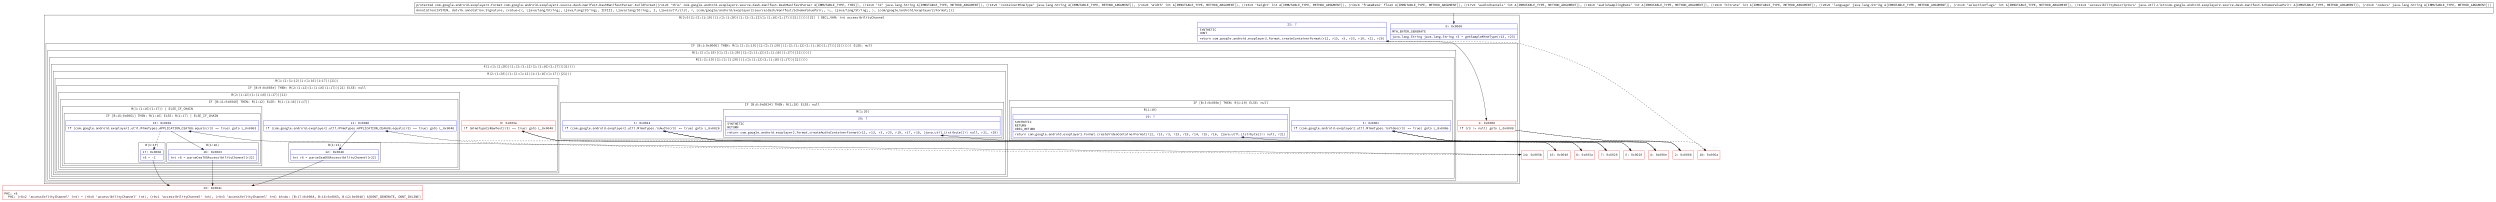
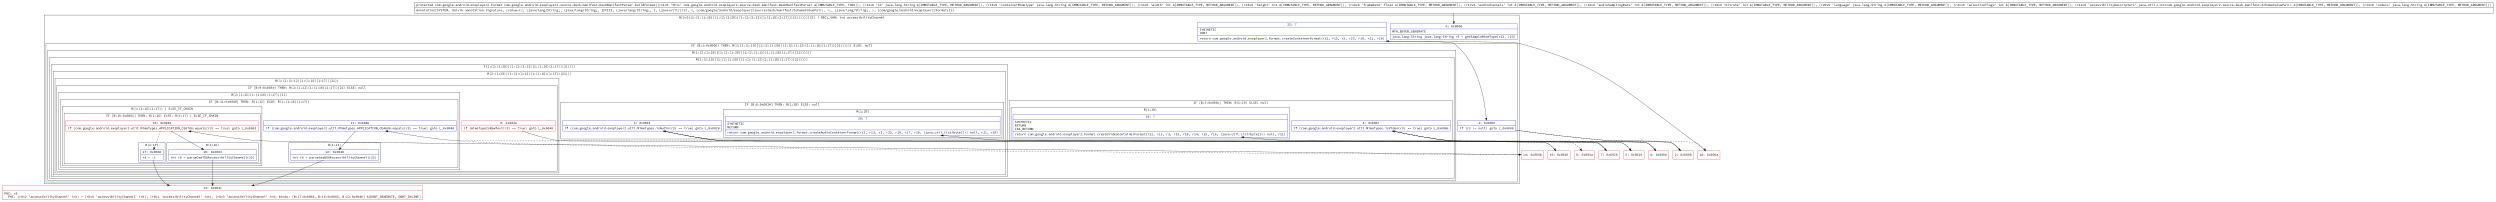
  digraph {
    fontname="Source Code Pro"
    node [color=blue fontname="Source Code Pro" shape=record]
    edge [fontname="Source Code Pro"]
-   n1 [label="{19\:\ ?|SYNTHETIC\lRETURN\lORIG_RETURN\l|return com.google.android.exoplayer2.Format.createVideoContainerFormat(r12, r13, r3, r23, r19, r14, r15, r16, (java.util.List\<byte[]\>) null, r21)\l}"]
+   n1 [label="{19\:\ ?|SYNTHETIC\lRETURN\lCEA_RETURN\l|return com.google.android.exoplayer2.Format.createVideoContainerFormat(r12, r13, r3, r23, r19, r14, r15, r16, (java.util.List\<byte[]\>) null, r21)\l}"]
    n2 [label="{3\:\ 0x000c|if (com.google.android.exoplayer2.util.MimeTypes.isVideo(r3) == true) goto L_0x000e\l}"]
    n3 [label="{20\:\ ?|SYNTHETIC\lRETURN\l|return com.google.android.exoplayer2.Format.createAudioContainerFormat(r12, r13, r3, r23, r19, r17, r18, (java.util.List\<byte[]\>) null, r21, r20)\l}"]
    n4 [label="{6\:\ 0x0024|if (com.google.android.exoplayer2.util.MimeTypes.isAudio(r3) == true) goto L_0x0026\l}"]
    n5 [label="{12\:\ 0x0048|int r8 = parseCea608AccessibilityChannel(r22)\l}"]
    n6 [label="{17\:\ 0x0068|r8 = \-1\l}"]
    n7 [label="{16\:\ 0x0063|int r8 = parseCea708AccessibilityChannel(r22)\l}"]
-   n8 [label="{15\:\ 0x0061|if (com.google.android.exoplayer2.util.MimeTypes.APPLICATION_CEA708.equals(r3) == true) goto L_0x0063\l}"]
+   n8 [color=red label="{15\:\ 0x0061|if (com.google.android.exoplayer2.util.MimeTypes.APPLICATION_CEA708.equals(r3) == true) goto L_0x0063\l}"]
    n9 [label="{11\:\ 0x0046|if (com.google.android.exoplayer2.util.MimeTypes.APPLICATION_CEA608.equals(r3) == true) goto L_0x0048\l}"]
    n10 [color=red label="{9\:\ 0x003e|if (mimeTypeIsRawText(r3) == true) goto L_0x0040\l}"]
-   n11 [color=red label="{1\:\ 0x0006|if (r3 != null) goto L_0x0008\l}"]
+   n11 [label="{1\:\ 0x0006|if (r3 != null) goto L_0x0008\l}"]
    n12 [label="{0\:\ 0x0000|MTH_ENTER_GENERATE\l|java.lang.String java.lang.String r3 = getSampleMimeType(r13, r23)\l}"]
    n13 [label="{22\:\ ?|SYNTHETIC\lDONT\l|return com.google.android.exoplayer2.Format.createContainerFormat(r12, r13, r3, r23, r19, r21, r20)\l}"]
    n14 [color=red label="{4\:\ 0x000e}"]
    n15 [color=red label="{5\:\ 0x0020}"]
    n16 [color=red label="{7\:\ 0x0026}"]
    n17 [color=red label="{8\:\ 0x003a}"]
    n18 [color=red label="{13\:\ 0x004c|PHI: r8 \l  PHI: (r8v2 'accessibilityChannel' int) = (r8v0 'accessibilityChannel' int), (r8v1 'accessibilityChannel' int), (r8v3 'accessibilityChannel' int) binds: [B:17:0x0068, B:16:0x0063, B:12:0x0048] A[DONT_GENERATE, DONT_INLINE]\l}"]
    n19 [color=red label="{14\:\ 0x005b}"]
    n20 [color=red label="{10\:\ 0x0040}"]
    n21 [color=red label="{2\:\ 0x0008}"]
    n22 [color=red label="{18\:\ 0x006a}"]
    n23 [label="{protected com.google.android.exoplayer2.Format com.google.android.exoplayer2.source.dash.manifest.DashManifestParser.buildFormat((r11v0 'this' com.google.android.exoplayer2.source.dash.manifest.DashManifestParser A[IMMUTABLE_TYPE, THIS]), (r12v0 'id' java.lang.String A[IMMUTABLE_TYPE, METHOD_ARGUMENT]), (r13v0 'containerMimeType' java.lang.String A[IMMUTABLE_TYPE, METHOD_ARGUMENT]), (r14v0 'width' int A[IMMUTABLE_TYPE, METHOD_ARGUMENT]), (r15v0 'height' int A[IMMUTABLE_TYPE, METHOD_ARGUMENT]), (r16v0 'frameRate' float A[IMMUTABLE_TYPE, METHOD_ARGUMENT]), (r17v0 'audioChannels' int A[IMMUTABLE_TYPE, METHOD_ARGUMENT]), (r18v0 'audioSamplingRate' int A[IMMUTABLE_TYPE, METHOD_ARGUMENT]), (r19v0 'bitrate' int A[IMMUTABLE_TYPE, METHOD_ARGUMENT]), (r20v0 'language' java.lang.String A[IMMUTABLE_TYPE, METHOD_ARGUMENT]), (r21v0 'selectionFlags' int A[IMMUTABLE_TYPE, METHOD_ARGUMENT]), (r22v0 'accessibilityDescriptors' java.util.List\<com.google.android.exoplayer2.source.dash.manifest.SchemeValuePair\> A[IMMUTABLE_TYPE, METHOD_ARGUMENT]), (r23v0 'codecs' java.lang.String A[IMMUTABLE_TYPE, METHOD_ARGUMENT]))  | Annotation[SYSTEM, dalvik.annotation.Signature, \{value=[(, Ljava\/lang\/String;, Ljava\/lang\/String;, IIFIII, Ljava\/lang\/String;, I, Ljava\/util\/List, \<, Lcom\/google\/android\/exoplayer2\/source\/dash\/manifest\/SchemeValuePair;, \>;, Ljava\/lang\/String;, ), Lcom\/google\/android\/exoplayer2\/Format;]\}]\l}" color=""]
    subgraph cluster_1 {
      label="R(3:0|(1:(2:(1:19)|(1:(2:(1:20)|(1:(2:(1:12)(1:(1:16)(1:17))|21))))))|22) | DECL_VAR: int accessibilityChannel\l"
      n12
      n13
      subgraph cluster_2 {
        label="IF [B:1:0x0006] THEN: R(1:(2:(1:19)|(1:(2:(1:20)|(1:(2:(1:12)(1:(1:16)(1:17))|21)))))) ELSE: null"
        n11
        subgraph cluster_3 {
          label="R(1:(2:(1:19)|(1:(2:(1:20)|(1:(2:(1:12)(1:(1:16)(1:17))|21))))))"
          subgraph cluster_4 {
            label="R(2:(1:19)|(1:(2:(1:20)|(1:(2:(1:12)(1:(1:16)(1:17))|21)))))"
            subgraph cluster_5 {
              label="IF [B:3:0x000c] THEN: R(1:19) ELSE: null"
              n2
              subgraph cluster_6 {
                label="R(1:19)"
                n1
              }
            }
            subgraph cluster_7 {
              label="R(1:(2:(1:20)|(1:(2:(1:12)(1:(1:16)(1:17))|21))))"
              subgraph cluster_8 {
                label="R(2:(1:20)|(1:(2:(1:12)(1:(1:16)(1:17))|21)))"
                subgraph cluster_9 {
                  label="IF [B:6:0x0024] THEN: R(1:20) ELSE: null"
                  n4
                  subgraph cluster_10 {
                    label="R(1:20)"
                    n3
                  }
                }
                subgraph cluster_11 {
                  label="R(1:(2:(1:12)(1:(1:16)(1:17))|21))"
                  subgraph cluster_12 {
                    label="IF [B:9:0x003e] THEN: R(2:(1:12)(1:(1:16)(1:17))|21) ELSE: null"
                    n10
                    subgraph cluster_13 {
                      label="R(2:(1:12)(1:(1:16)(1:17))|21)"
                      subgraph cluster_14 {
                        label="IF [B:11:0x0046] THEN: R(1:12) ELSE: R(1:(1:16)(1:17))"
                        n9
                        subgraph cluster_15 {
                          label="R(1:12)"
                          n5
                        }
                        subgraph cluster_16 {
                          label="R(1:(1:16)(1:17)) | ELSE_IF_CHAIN\l"
                          subgraph cluster_17 {
                            label="IF [B:15:0x0061] THEN: R(1:16) ELSE: R(1:17) | ELSE_IF_CHAIN\l"
                            n8
                            subgraph cluster_18 {
                              label="R(1:17)"
                              n6
                            }
                            subgraph cluster_19 {
                              label="R(1:16)"
                              n7
                            }
                          }
                        }
                      }
                    }
                  }
                }
              }
            }
          }
        }
      }
    }
    n2 -> n14
    n2 -> n15 [style=dashed]
    n4 -> n16
    n4 -> n17 [style=dashed]
    n5 -> n18
    n6 -> n18
    n7 -> n18
    n8 -> n6 [style=dashed]
    n8 -> n7
    n9 -> n5
    n9 -> n19 [style=dashed]
    n10 -> n20
    n11 -> n21
    n11 -> n22 [style=dashed]
    n13 -> n11
    n14 -> n1
    n15 -> n4
    n16 -> n3
-   n17 -> n10
    n19 -> n8
    n20 -> n9 [style=dashed]
    n21 -> n2
-   n22 -> n13 [style=dashed]
+   n22 -> n13
    n23 -> n12
  }
